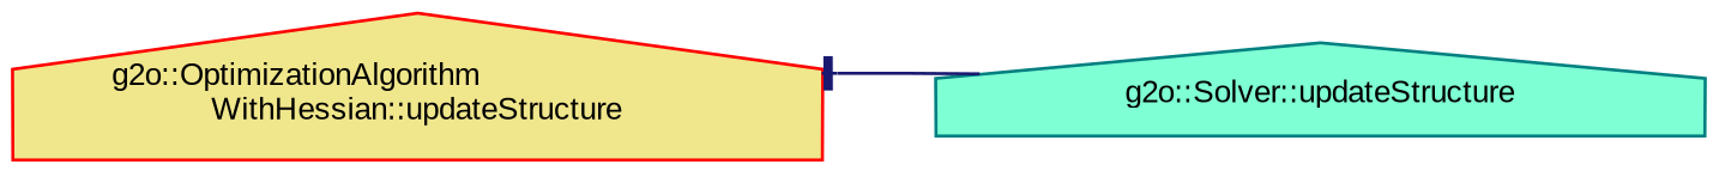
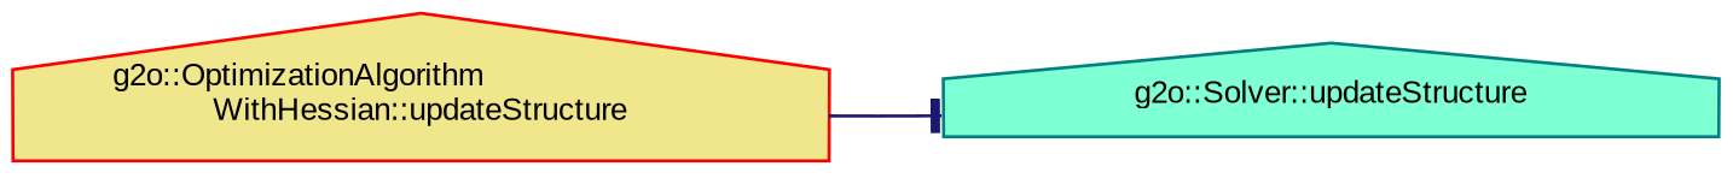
  digraph {
    rankdir=LR
    fontname="Liberation Sans"
    node [fontname="Liberation Sans" fontsize=10 shape=house style=filled]
    n1 [color=red fillcolor=khaki fontcolor=black height=0.2 label="g2o::OptimizationAlgorithm\lWithHessian::updateStructure" width=0.4]
    n2 [color=teal fillcolor=aquamarine height=0.2 label="g2o::Solver::updateStructure" width=0.4]
-   n2 -> n1 [color=midnightblue fontname="Liberation Sans" fontsize=10 labelfontname=Helvetica labelfontsize=10 style=solid arrowhead=tee]
+   n1 -> n2 [color=midnightblue fontname="Liberation Sans" fontsize=10 labelfontname=Helvetica labelfontsize=10 style=solid arrowhead=tee]
  }
